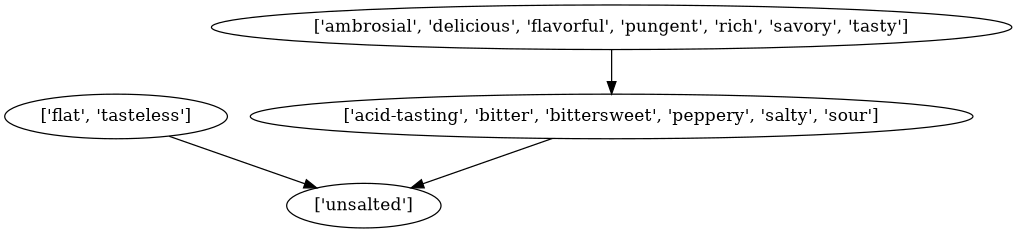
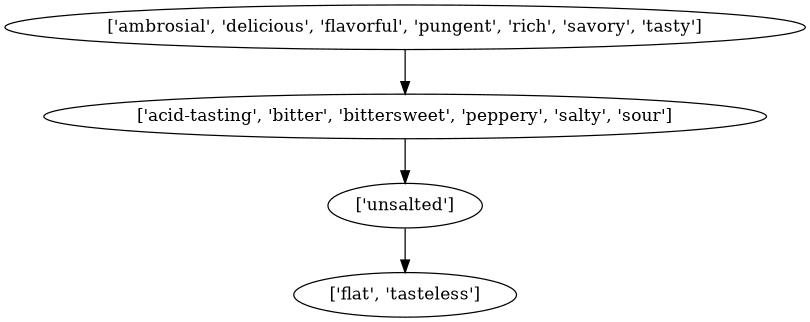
  strict digraph {
    "['unsalted']"
    "['flat', 'tasteless']"
    "['ambrosial', 'delicious', 'flavorful', 'pungent', 'rich', 'savory', 'tasty']"
    "['acid-tasting', 'bitter', 'bittersweet', 'peppery', 'salty', 'sour']"
-   "['flat', 'tasteless']" -> "['unsalted']"
+   "['unsalted']" -> "['flat', 'tasteless']"
    "['ambrosial', 'delicious', 'flavorful', 'pungent', 'rich', 'savory', 'tasty']" -> "['acid-tasting', 'bitter', 'bittersweet', 'peppery', 'salty', 'sour']"
    "['acid-tasting', 'bitter', 'bittersweet', 'peppery', 'salty', 'sour']" -> "['unsalted']"
  }
